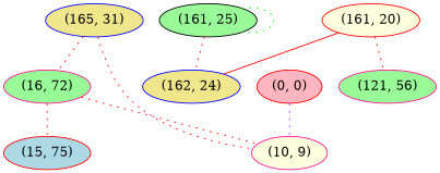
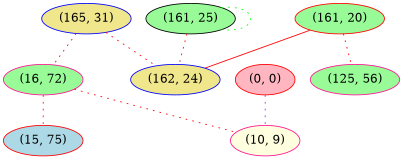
  graph {
    node [color=deeppink fillcolor=palegreen style=filled]
    edge [color=red style=dotted weight=1]
    "(165, 31)" [color=blue fillcolor=khaki]
    "(16, 72)"
    "(162, 24)" [color=blue fillcolor=khaki]
    "(15, 75)" [color=red fillcolor=lightblue]
    "(10, 9)" [fillcolor=lightyellow]
    "(161, 25)" [color=black]
-   "(161, 20)" [color=red fillcolor=lightyellow]
-   "(125, 56)" [label="(121, 56)"]
+   "(161, 20)" [color=red]
+   "(125, 56)"
    "(0, 0)" [color=red fillcolor=lightpink]
    "(165, 31)" -- "(16, 72)"
-   "(165, 31)" -- "(10, 9)"
+   "(165, 31)" -- "(162, 24)"
    "(16, 72)" -- "(15, 75)"
    "(16, 72)" -- "(10, 9)"
    "(161, 25)" -- "(162, 24)"
    "(161, 25)" -- "(161, 25)" [color=green weight=2]
    "(161, 20)" -- "(162, 24)" [style=solid]
    "(161, 20)" -- "(125, 56)"
    "(0, 0)" -- "(10, 9)" [color=purple weight=4]
  }
